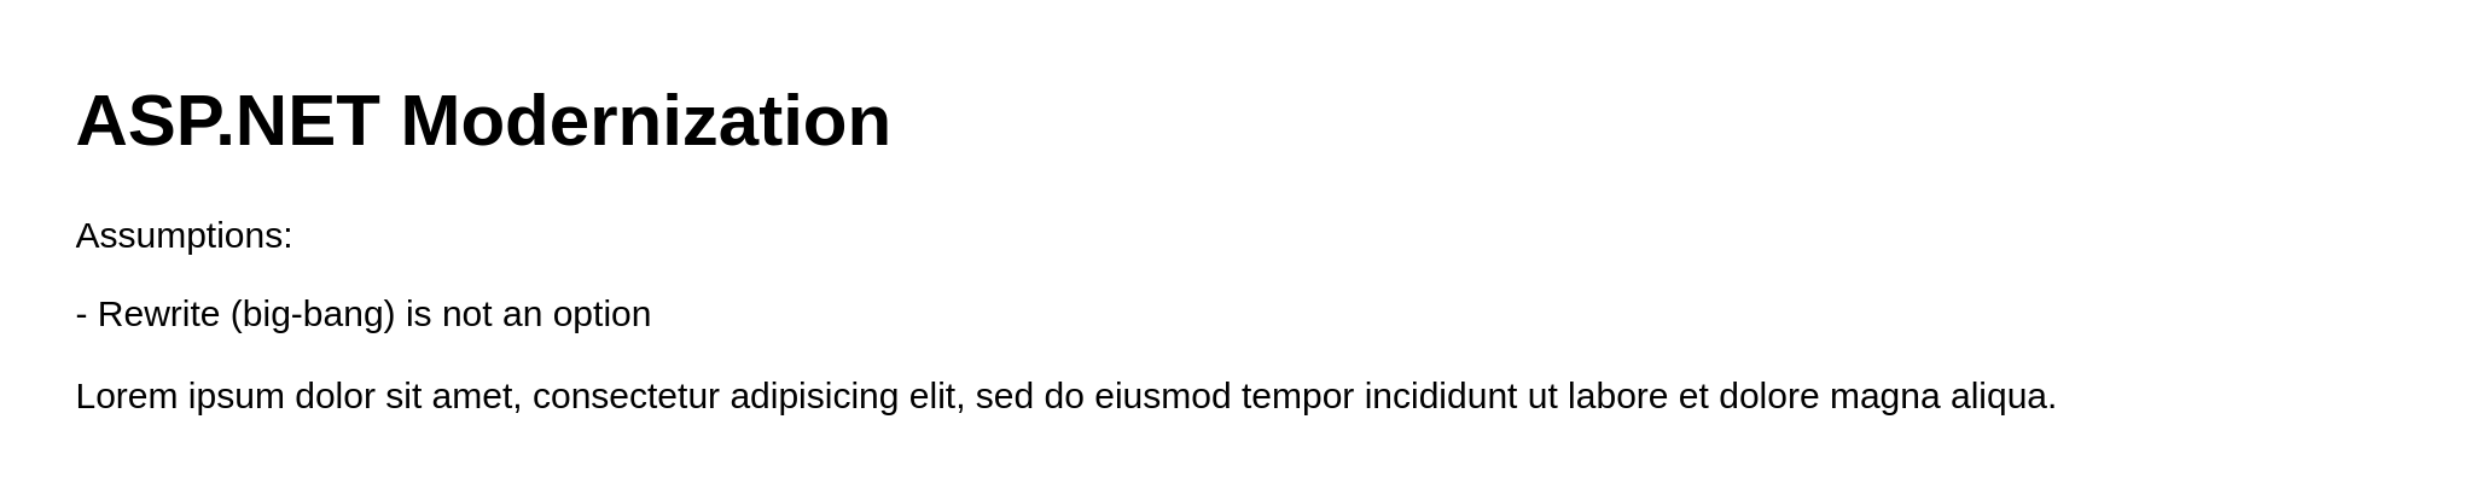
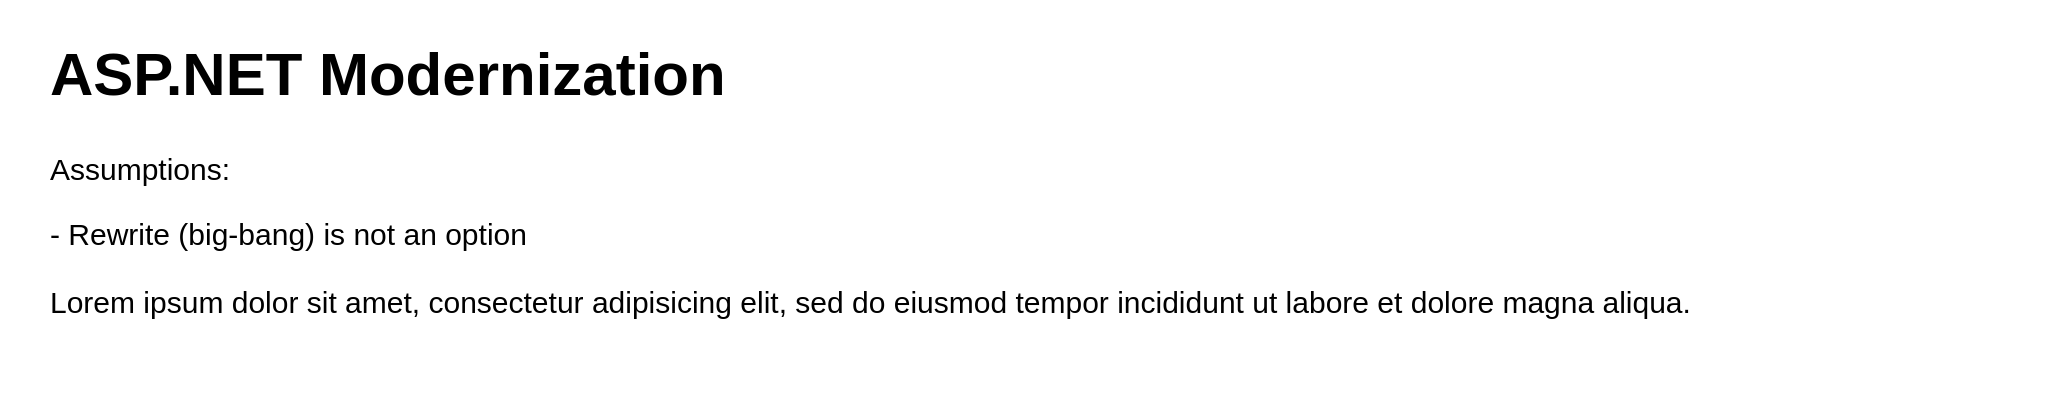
  <mxCell id="0" />
  <mxCell id="1" parent="0" />
- <mxCell id="2" value="&lt;h1&gt;ASP.NET Modernization&lt;/h1&gt;&lt;p&gt;Assumptions:&amp;nbsp;&lt;/p&gt;&lt;p&gt;- Rewrite (big-bang) is not an option&amp;nbsp;&lt;/p&gt;&lt;p&gt;Lorem ipsum dolor sit amet, consectetur adipisicing elit, sed do eiusmod tempor incididunt ut labore et dolore magna aliqua.&lt;/p&gt;" style="text;html=1;strokeColor=none;fillColor=none;spacing=5;spacingTop=-20;whiteSpace=wrap;overflow=hidden;rounded=0;" parent="1" vertex="1"><mxGeometry x="20" y="20" width="780" height="120" as="geometry" /></mxCell>
+ <mxCell id="2" value="&lt;h1&gt;ASP.NET Modernization&lt;/h1&gt;&lt;p&gt;Assumptions:&amp;nbsp;&lt;/p&gt;&lt;p&gt;- Rewrite (big-bang) is not an option&amp;nbsp;&lt;/p&gt;&lt;p&gt;Lorem ipsum dolor sit amet, consectetur adipisicing elit, sed do eiusmod tempor incididunt ut labore et dolore magna aliqua.&lt;/p&gt;" style="text;html=1;strokeColor=none;fillColor=none;spacing=5;spacingTop=-20;whiteSpace=wrap;overflow=hidden;rounded=0;" parent="1" vertex="1"><mxGeometry x="15" y="10" width="780" height="120" as="geometry" /></mxCell>
